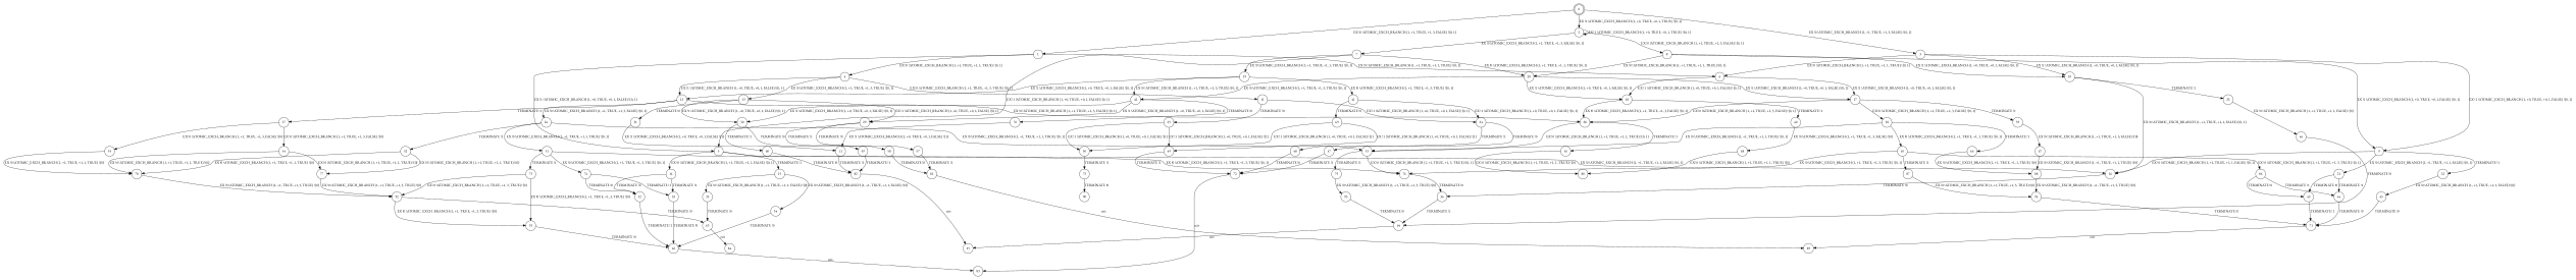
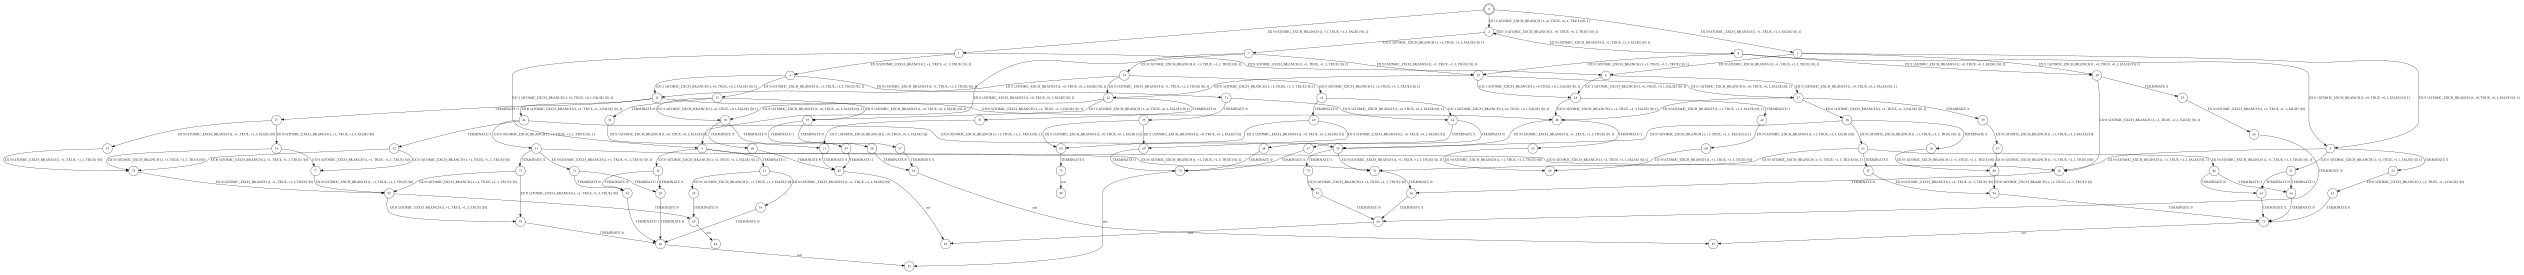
  digraph {
    fontname="EB Garamond"
    node [fontname="EB Garamond" shape=circle]
    edge [fontname="EB Garamond"]
    0 [peripheries=2]
    1
    2
    3
    4
    5
    6
    7
    8
    9
    10
    11
    12
    13
    14
    15
    16
    17
    18
    19
    20
    21
    22
    23
    24
    25
    26
    27
    28
    29
    30
    31
    32
    33
    34
    35
    36
    38
    39
    40
    41
    42
    43
    44
    45
    46
    47
    48
    49
    50
    51
    52
    53
    54
    55
    56
    57
    58
    59
    60
    61
    62
    63
    64
    65
    66
    67
    68
    69
    70
    71
    72
    73
    74
    75
    76
    77
    78
    79
    80
    81
    82
    83
    84
    85
    86
    87
    88
    89
    90
    91
    92
    93
    94
    0 -> 1 [label="EX !0 !ATOMIC_EXCH_BRANCH (1, +1, TRUE, +1, 3, FALSE) !{0, 1}"]
    0 -> 2 [label="EX !1 !ATOMIC_EXCH_BRANCH (1, +0, TRUE, +0, 1, TRUE) !{0, 1}"]
    0 -> 3 [label="EX !0 !ATOMIC_EXCH_BRANCH (1, +1, TRUE, +1, 3, FALSE) !{0, 1}"]
    1 -> 4 [label="EX !0 !ATOMIC_EXCH_BRANCH (1, +1, TRUE, +1, 1, TRUE) !{0, 1}"]
    1 -> 5 [label="EX !1 !ATOMIC_EXCH_BRANCH (1, +0, TRUE, +0, 1, FALSE) !{0, 1}"]
    1 -> 6 [label="EX !0 !ATOMIC_EXCH_BRANCH (1, +1, TRUE, +1, 1, TRUE) !{0, 1}"]
    2 -> 2 [label="EX !1 !ATOMIC_EXCH_BRANCH (1, +0, TRUE, +0, 1, TRUE) !{0, 1}"]
    2 -> 7 [label="EX !0 !ATOMIC_EXCH_BRANCH (1, +1, TRUE, +1, 3, FALSE) !{0, 1}"]
    2 -> 8 [label="EX !0 !ATOMIC_EXCH_BRANCH (1, +1, TRUE, +1, 3, FALSE) !{0, 1}"]
    3 -> 6 [label="EX !0 !ATOMIC_EXCH_BRANCH (1, +1, TRUE, +1, 1, TRUE) !{0, 1}"]
    3 -> 9 [label="EX !1 !ATOMIC_EXCH_BRANCH (1, +0, TRUE, +0, 1, FALSE) !{0, 1}"]
    3 -> 10 [label="EX !1 !ATOMIC_EXCH_BRANCH (1, +0, TRUE, +0, 1, FALSE) !{0, 1}"]
    4 -> 11 [label="EX !0 !ATOMIC_EXCH_BRANCH (1, +1, TRUE, +1, 3, TRUE) !{0, 1}"]
    4 -> 12 [label="EX !1 !ATOMIC_EXCH_BRANCH (1, +0, TRUE, +0, 1, FALSE) !{0, 1}"]
    4 -> 13 [label="EX !0 !ATOMIC_EXCH_BRANCH (1, +1, TRUE, +1, 3, TRUE) !{0, 1}"]
    5 -> 14 [label="EX !0 !ATOMIC_EXCH_BRANCH (1, +1, TRUE, +1, 1, FALSE) !{0, 1}"]
    5 -> 15 [label="TERMINATE !1"]
    5 -> 16 [label="EX !0 !ATOMIC_EXCH_BRANCH (1, +1, TRUE, +1, 1, FALSE) !{0, 1}"]
    6 -> 17 [label="EX !1 !ATOMIC_EXCH_BRANCH (1, +0, TRUE, +0, 1, FALSE) !{0, 1}"]
    6 -> 18 [label="EX !1 !ATOMIC_EXCH_BRANCH (1, +0, TRUE, +0, 1, FALSE) !{0, 1}"]
    7 -> 5 [label="EX !1 !ATOMIC_EXCH_BRANCH (1, +0, TRUE, +0, 1, FALSE) !{0, 1}"]
    7 -> 19 [label="EX !0 !ATOMIC_EXCH_BRANCH (1, +1, TRUE, +1, 1, TRUE) !{0, 1}"]
    7 -> 20 [label="EX !0 !ATOMIC_EXCH_BRANCH (1, +1, TRUE, +1, 1, TRUE) !{0, 1}"]
    8 -> 9 [label="EX !1 !ATOMIC_EXCH_BRANCH (1, +0, TRUE, +0, 1, FALSE) !{0, 1}"]
    8 -> 10 [label="EX !1 !ATOMIC_EXCH_BRANCH (1, +0, TRUE, +0, 1, FALSE) !{0, 1}"]
    8 -> 20 [label="EX !0 !ATOMIC_EXCH_BRANCH (1, +1, TRUE, +1, 1, TRUE) !{0, 1}"]
    9 -> 16 [label="EX !0 !ATOMIC_EXCH_BRANCH (1, +1, TRUE, +1, 1, FALSE) !{0, 1}"]
    9 -> 21 [label="EX !0 !ATOMIC_EXCH_BRANCH (1, +1, TRUE, +1, 1, FALSE) !{0, 1}"]
    9 -> 22 [label="TERMINATE !1"]
    10 -> 16 [label="EX !0 !ATOMIC_EXCH_BRANCH (1, +1, TRUE, +1, 1, FALSE) !{0, 1}"]
    10 -> 23 [label="TERMINATE !1"]
    11 -> 24 [label="EX !1 !ATOMIC_EXCH_BRANCH (1, +0, TRUE, +0, 1, FALSE) !{0, 1}"]
    11 -> 25 [label="TERMINATE !0"]
    12 -> 26 [label="EX !0 !ATOMIC_EXCH_BRANCH (1, +1, TRUE, +1, 3, FALSE) !{0, 1}"]
    12 -> 27 [label="TERMINATE !1"]
    12 -> 28 [label="EX !0 !ATOMIC_EXCH_BRANCH (1, +1, TRUE, +1, 3, FALSE) !{0, 1}"]
    13 -> 29 [label="EX !1 !ATOMIC_EXCH_BRANCH (1, +0, TRUE, +0, 1, FALSE) !{0, 1}"]
    13 -> 30 [label="EX !1 !ATOMIC_EXCH_BRANCH (1, +0, TRUE, +0, 1, FALSE) !{0, 1}"]
    13 -> 31 [label="TERMINATE !0"]
    14 -> 32 [label="TERMINATE !0"]
    14 -> 33 [label="TERMINATE !1"]
    15 -> 34 [label="EX !0 !ATOMIC_EXCH_BRANCH (1, +1, TRUE, +1, 1, FALSE) !{0}"]
    15 -> 35 [label="EX !0 !ATOMIC_EXCH_BRANCH (1, +1, TRUE, +1, 1, FALSE) !{0}"]
    16 -> 36 [label="TERMINATE !0"]
    17 -> 28 [label="EX !0 !ATOMIC_EXCH_BRANCH (1, +1, TRUE, +1, 3, FALSE) !{0, 1}"]
    17 -> 38 [label="EX !0 !ATOMIC_EXCH_BRANCH (1, +1, TRUE, +1, 3, FALSE) !{0, 1}"]
    17 -> 39 [label="TERMINATE !1"]
    18 -> 28 [label="EX !0 !ATOMIC_EXCH_BRANCH (1, +1, TRUE, +1, 3, FALSE) !{0, 1}"]
    18 -> 40 [label="TERMINATE !1"]
    19 -> 12 [label="EX !1 !ATOMIC_EXCH_BRANCH (1, +0, TRUE, +0, 1, FALSE) !{0, 1}"]
    19 -> 41 [label="EX !0 !ATOMIC_EXCH_BRANCH (1, +1, TRUE, +1, 3, TRUE) !{0, 1}"]
    19 -> 42 [label="EX !0 !ATOMIC_EXCH_BRANCH (1, +1, TRUE, +1, 3, TRUE) !{0, 1}"]
    20 -> 17 [label="EX !1 !ATOMIC_EXCH_BRANCH (1, +0, TRUE, +0, 1, FALSE) !{0, 1}"]
    20 -> 18 [label="EX !1 !ATOMIC_EXCH_BRANCH (1, +0, TRUE, +0, 1, FALSE) !{0, 1}"]
    20 -> 42 [label="EX !0 !ATOMIC_EXCH_BRANCH (1, +1, TRUE, +1, 3, TRUE) !{0, 1}"]
    21 -> 43 [label="TERMINATE !0"]
    21 -> 44 [label="TERMINATE !1"]
    22 -> 45 [label="EX !0 !ATOMIC_EXCH_BRANCH (1, +1, TRUE, +1, 1, FALSE) !{0}"]
    23 -> 46 [label="EX !0 !ATOMIC_EXCH_BRANCH (1, +1, TRUE, +1, 1, FALSE) !{0}"]
    24 -> 47 [label="TERMINATE !0"]
    24 -> 48 [label="TERMINATE !1"]
    25 -> 49 [label="EX !1 !ATOMIC_EXCH_BRANCH (1, +0, TRUE, +0, 1, FALSE) !{1}"]
    25 -> 50 [label="EX !1 !ATOMIC_EXCH_BRANCH (1, +0, TRUE, +0, 1, FALSE) !{1}"]
    26 -> 51 [label="EX !0 !ATOMIC_EXCH_BRANCH (1, +1, TRUE, +1, 1, TRUE) !{0, 1}"]
    26 -> 52 [label="TERMINATE !1"]
    26 -> 53 [label="EX !0 !ATOMIC_EXCH_BRANCH (1, +1, TRUE, +1, 1, TRUE) !{0, 1}"]
    27 -> 54 [label="EX !0 !ATOMIC_EXCH_BRANCH (1, +1, TRUE, +1, 3, FALSE) !{0}"]
    27 -> 55 [label="EX !0 !ATOMIC_EXCH_BRANCH (1, +1, TRUE, +1, 3, FALSE) !{0}"]
    28 -> 53 [label="EX !0 !ATOMIC_EXCH_BRANCH (1, +1, TRUE, +1, 1, TRUE) !{0, 1}"]
    28 -> 56 [label="TERMINATE !1"]
    29 -> 57 [label="TERMINATE !0"]
    29 -> 58 [label="TERMINATE !1"]
    30 -> 59 [label="TERMINATE !0"]
    30 -> 60 [label="TERMINATE !1"]
    31 -> 61 [label="EX !1 !ATOMIC_EXCH_BRANCH (1, +0, TRUE, +0, 1, FALSE) !{1}"]
    32 -> 62 [label="TERMINATE !1"]
    33 -> 62 [label="TERMINATE !0"]
    34 -> 62 [label="TERMINATE !0"]
    35 -> 63 [label="TERMINATE !0"]
    36 -> 64 [label="TERMINATE !1"]
    38 -> 53 [label="EX !0 !ATOMIC_EXCH_BRANCH (1, +1, TRUE, +1, 1, TRUE) !{0, 1}"]
    38 -> 65 [label="EX !0 !ATOMIC_EXCH_BRANCH (1, +1, TRUE, +1, 1, TRUE) !{0, 1}"]
    38 -> 66 [label="TERMINATE !1"]
    39 -> 67 [label="EX !0 !ATOMIC_EXCH_BRANCH (1, +1, TRUE, +1, 3, FALSE) !{0}"]
    40 -> 68 [label="EX !0 !ATOMIC_EXCH_BRANCH (1, +1, TRUE, +1, 3, FALSE) !{0}"]
    41 -> 24 [label="EX !1 !ATOMIC_EXCH_BRANCH (1, +0, TRUE, +0, 1, FALSE) !{0, 1}"]
    41 -> 69 [label="TERMINATE !0"]
    42 -> 29 [label="EX !1 !ATOMIC_EXCH_BRANCH (1, +0, TRUE, +0, 1, FALSE) !{0, 1}"]
    42 -> 30 [label="EX !1 !ATOMIC_EXCH_BRANCH (1, +0, TRUE, +0, 1, FALSE) !{0, 1}"]
    42 -> 70 [label="TERMINATE !0"]
    43 -> 71 [label="TERMINATE !1"]
    44 -> 71 [label="TERMINATE !0"]
    45 -> 71 [label="TERMINATE !0"]
    46 -> 64 [label="TERMINATE !0"]
    47 -> 72 [label="TERMINATE !1"]
    48 -> 72 [label="TERMINATE !0"]
    49 -> 72 [label="TERMINATE !1"]
    50 -> 73 [label="TERMINATE !1"]
    51 -> 74 [label="EX !0 !ATOMIC_EXCH_BRANCH (1, +1, TRUE, +1, 3, TRUE) !{0, 1}"]
    51 -> 75 [label="TERMINATE !1"]
    51 -> 76 [label="EX !0 !ATOMIC_EXCH_BRANCH (1, +1, TRUE, +1, 3, TRUE) !{0, 1}"]
    52 -> 77 [label="EX !0 !ATOMIC_EXCH_BRANCH (1, +1, TRUE, +1, 1, TRUE) !{0}"]
    52 -> 78 [label="EX !0 !ATOMIC_EXCH_BRANCH (1, +1, TRUE, +1, 1, TRUE) !{0}"]
    53 -> 76 [label="EX !0 !ATOMIC_EXCH_BRANCH (1, +1, TRUE, +1, 3, TRUE) !{0, 1}"]
    53 -> 79 [label="TERMINATE !1"]
    54 -> 77 [label="EX !0 !ATOMIC_EXCH_BRANCH (1, +1, TRUE, +1, 1, TRUE) !{0}"]
    54 -> 78 [label="EX !0 !ATOMIC_EXCH_BRANCH (1, +1, TRUE, +1, 1, TRUE) !{0}"]
    55 -> 78 [label="EX !0 !ATOMIC_EXCH_BRANCH (1, +1, TRUE, +1, 1, TRUE) !{0}"]
    56 -> 80 [label="EX !0 !ATOMIC_EXCH_BRANCH (1, +1, TRUE, +1, 1, TRUE) !{0}"]
    57 -> 81 [label="TERMINATE !1"]
    58 -> 81 [label="TERMINATE !0"]
    59 -> 82 [label="TERMINATE !1"]
    60 -> 82 [label="TERMINATE !0"]
    61 -> 82 [label="TERMINATE !1"]
    62 -> 83 [label=exit]
    63 -> 84 [label=exit]
    64 -> 85 [label=exit]
    65 -> 76 [label="EX !0 !ATOMIC_EXCH_BRANCH (1, +1, TRUE, +1, 3, TRUE) !{0, 1}"]
    65 -> 86 [label="EX !0 !ATOMIC_EXCH_BRANCH (1, +1, TRUE, +1, 3, TRUE) !{0, 1}"]
    65 -> 87 [label="TERMINATE !1"]
    66 -> 88 [label="EX !0 !ATOMIC_EXCH_BRANCH (1, +1, TRUE, +1, 1, TRUE) !{0}"]
    67 -> 88 [label="EX !0 !ATOMIC_EXCH_BRANCH (1, +1, TRUE, +1, 1, TRUE) !{0}"]
    68 -> 80 [label="EX !0 !ATOMIC_EXCH_BRANCH (1, +1, TRUE, +1, 1, TRUE) !{0}"]
    69 -> 49 [label="EX !1 !ATOMIC_EXCH_BRANCH (1, +0, TRUE, +0, 1, FALSE) !{1}"]
    69 -> 50 [label="EX !1 !ATOMIC_EXCH_BRANCH (1, +0, TRUE, +0, 1, FALSE) !{1}"]
    70 -> 61 [label="EX !1 !ATOMIC_EXCH_BRANCH (1, +0, TRUE, +0, 1, FALSE) !{1}"]
    71 -> 89 [label=exit]
    72 -> 83 [label=exit]
-   73 -> 90 [label="TERMINATE !0"]
+   73 -> 90 [label=exit]
    74 -> 32 [label="TERMINATE !0"]
    74 -> 33 [label="TERMINATE !1"]
    75 -> 91 [label="EX !0 !ATOMIC_EXCH_BRANCH (1, +1, TRUE, +1, 3, TRUE) !{0}"]
    75 -> 92 [label="EX !0 !ATOMIC_EXCH_BRANCH (1, +1, TRUE, +1, 3, TRUE) !{0}"]
    76 -> 36 [label="TERMINATE !0"]
    77 -> 92 [label="EX !0 !ATOMIC_EXCH_BRANCH (1, +1, TRUE, +1, 3, TRUE) !{0}"]
    78 -> 92 [label="EX !0 !ATOMIC_EXCH_BRANCH (1, +1, TRUE, +1, 3, TRUE) !{0}"]
    79 -> 93 [label="EX !0 !ATOMIC_EXCH_BRANCH (1, +1, TRUE, +1, 3, TRUE) !{0}"]
    81 -> 89 [label=exit]
    82 -> 85 [label=exit]
    86 -> 43 [label="TERMINATE !0"]
    86 -> 44 [label="TERMINATE !1"]
    87 -> 94 [label="EX !0 !ATOMIC_EXCH_BRANCH (1, +1, TRUE, +1, 3, TRUE) !{0}"]
    88 -> 94 [label="EX !0 !ATOMIC_EXCH_BRANCH (1, +1, TRUE, +1, 3, TRUE) !{0}"]
    91 -> 62 [label="TERMINATE !0"]
    92 -> 63 [label="TERMINATE !0"]
    92 -> 91 [label="EX !0 !ATOMIC_EXCH_BRANCH (1, +1, TRUE, +1, 3, TRUE) !{0}"]
    93 -> 64 [label="TERMINATE !0"]
    94 -> 71 [label="TERMINATE !0"]
  }
